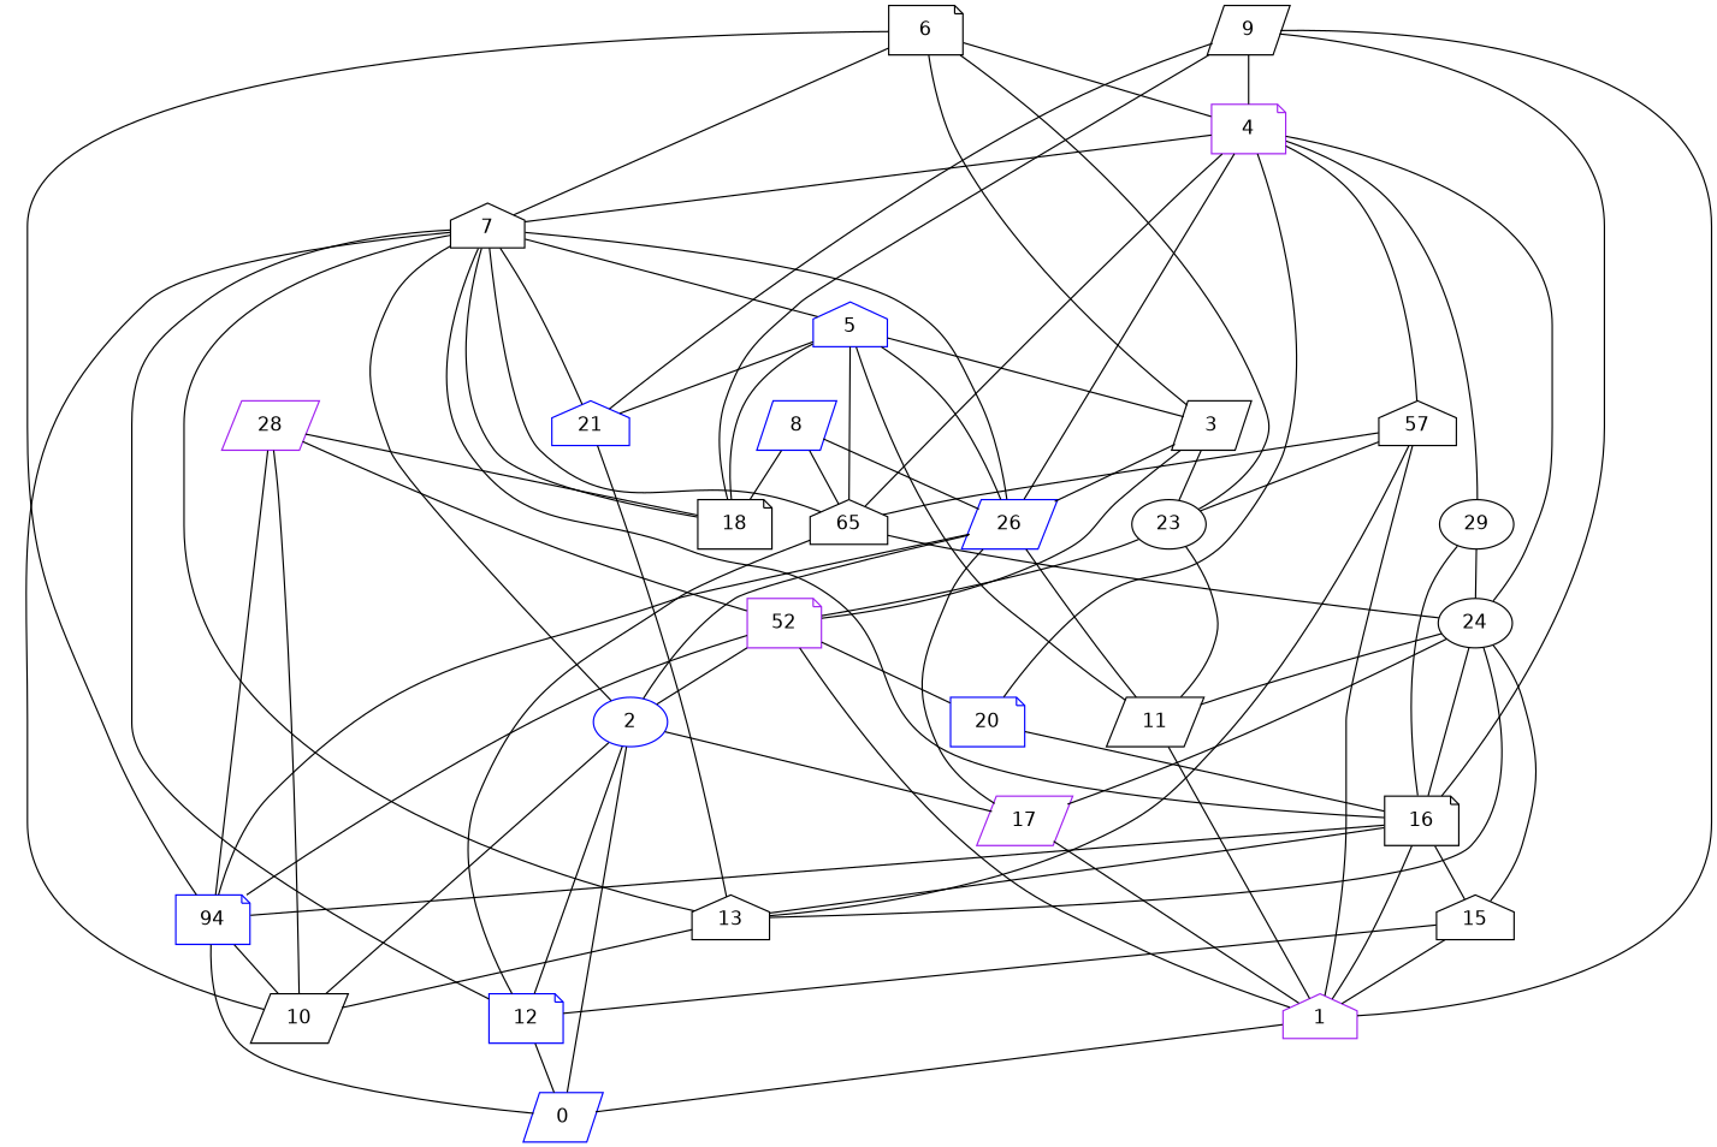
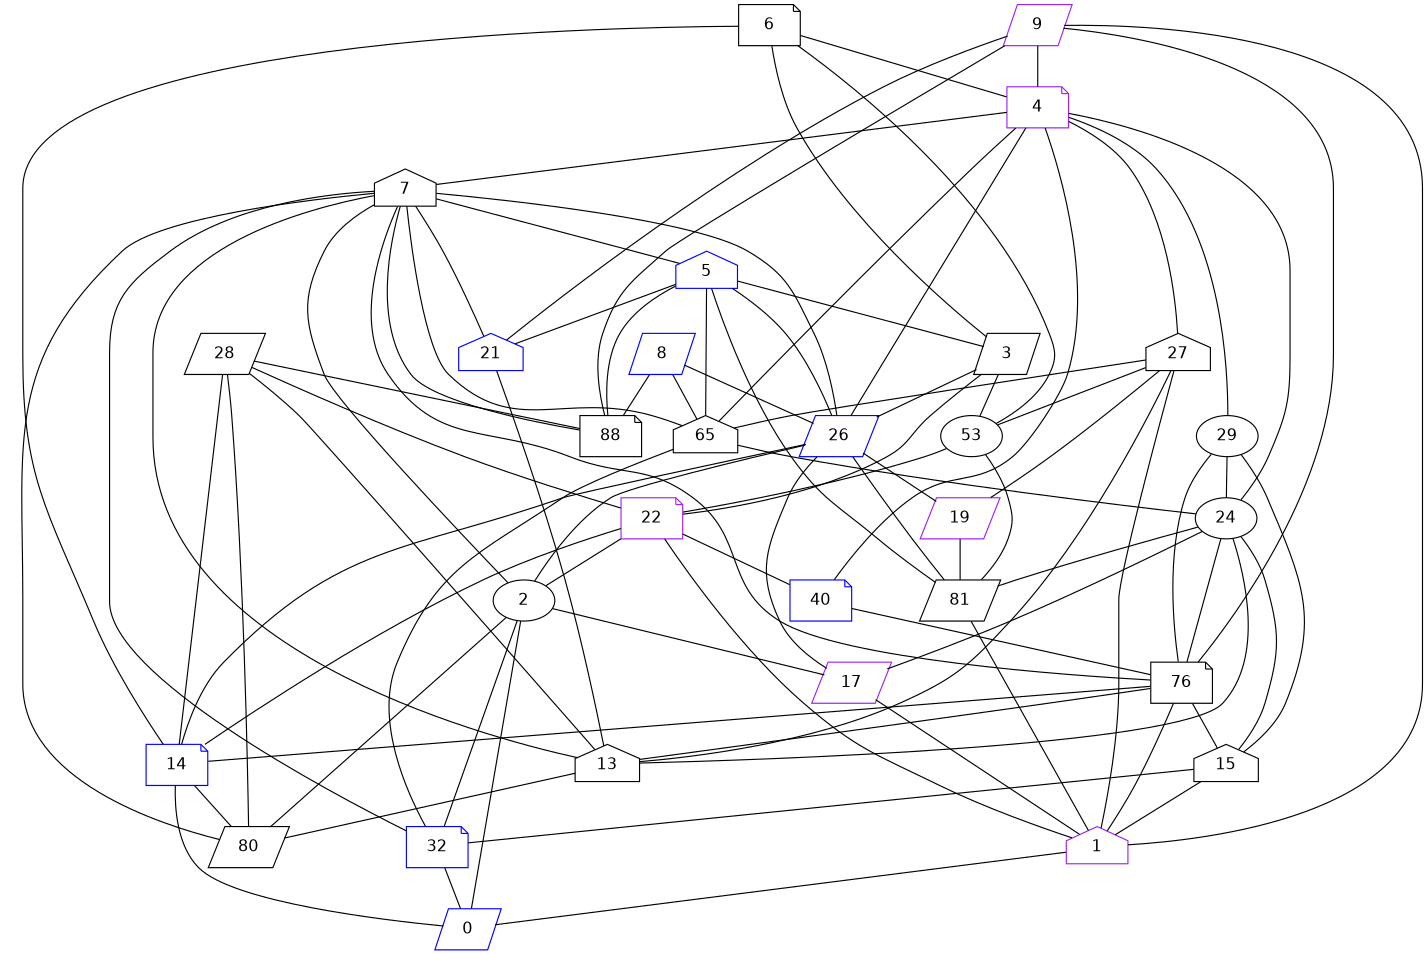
  digraph {
    fontname="DejaVu Sans"
    node [color=black fontname="DejaVu Sans" shape=parallelogram]
    edge [color=black dir=none fontname="DejaVu Sans"]
    8 [color=blue]
    26 [color=blue]
-   18 [shape=note]
+   18 [shape=note label=88]
    n4 [label=65 shape=house]
-   2 [color=blue shape=ellipse]
-   14 [color=blue shape=note label=94]
+   19 [color=purple]
+   2 [shape=ellipse]
+   14 [color=blue shape=note]
    17 [color=purple]
-   11
-   12 [color=blue shape=note]
+   11 [label=81]
+   12 [color=blue shape=note label=32]
    24 [shape=ellipse]
-   27 [shape=house label=57]
+   27 [shape=house]
    1 [color=purple shape=house]
    13 [shape=house]
-   23 [shape=ellipse]
+   23 [shape=ellipse label=53]
    0 [color=blue]
-   10
-   22 [color=purple shape=note label=52]
-   20 [color=blue shape=note]
-   16 [shape=note]
-   9
+   10 [label=80]
+   22 [color=purple shape=note]
+   20 [color=blue shape=note label=40]
+   16 [shape=note label=76]
+   9 [color=purple]
    4 [color=purple shape=note]
    21 [color=blue shape=house]
-   28 [color=purple]
+   28
    29 [shape=ellipse]
    15 [shape=house]
    7 [shape=house]
    5 [color=blue shape=house]
    6 [shape=note]
    3
    subgraph sub_1 {
      8
      26
      18
      n4
+     19
      2
      14
      17
      11
      12
      24
      27
      1
      13
      23
      0
      10
      22
      20
      16
      9
      4
      21
      28
      29
      15
      7
      5
      6
      3
    }
    8 -> 26
    8 -> 18
    8 -> n4
+   26 -> 19
    26 -> 2
    26 -> 14
    26 -> 17
    26 -> 11
    n4 -> 12
    n4 -> 24
+   19 -> 11
    2 -> 17
    2 -> 12
    2 -> 0
    2 -> 10
    14 -> 0
    14 -> 10
    17 -> 1
    11 -> 1
    12 -> 0
    24 -> 17
    24 -> 11
    24 -> 13
    24 -> 16
    24 -> 15
    27 -> n4
+   27 -> 19
    27 -> 1
    27 -> 13
    27 -> 23
    1 -> 0
    13 -> 10
    23 -> 11
    23 -> 22
    22 -> 2
    22 -> 14
    22 -> 1
    22 -> 20
    20 -> 16
    16 -> 14
    16 -> 1
    16 -> 13
    16 -> 15
    9 -> 18
    9 -> 1
    9 -> 16
    9 -> 4
    9 -> 21
    4 -> 26
    4 -> n4
    4 -> 24
    4 -> 27
    4 -> 20
    4 -> 29
    4 -> 7
    21 -> 13
    28 -> 18
    28 -> 14
+   28 -> 13
    28 -> 10
    28 -> 22
    29 -> 24
    29 -> 16
+   29 -> 15
    15 -> 12
    15 -> 1
    7 -> 26
    7 -> 18
    7 -> n4
    7 -> 2
    7 -> 12
    7 -> 13
    7 -> 10
    7 -> 16
    7 -> 21
    7 -> 5
-   7 -> 6
    5 -> 26
    5 -> 18
    5 -> n4
    5 -> 11
    5 -> 21
    5 -> 3
    6 -> 14
    6 -> 23
    6 -> 4
    6 -> 3
    3 -> 26
    3 -> 23
    3 -> 22
  }
